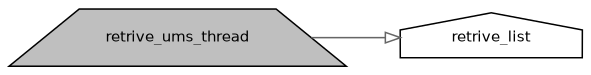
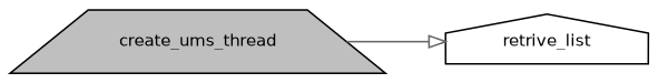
  digraph {
    rankdir=LR
    node [color=black fontname=Helvetica fontsize=10 style=filled]
-   n1 [fillcolor=grey75 fontcolor=black height=0.2 label=retrive_ums_thread shape=trapezium width=0.4]
+   n1 [fillcolor=grey75 fontcolor=black height=0.2 label=create_ums_thread shape=trapezium width=0.4]
    n2 [fillcolor=white height=0.2 label=retrive_list shape=house width=0.4]
    n1 -> n2 [color=gray40 fontname=Helvetica fontsize=10 labelfontname=Helvetica labelfontsize=10 style=solid arrowhead=onormal]
  }
